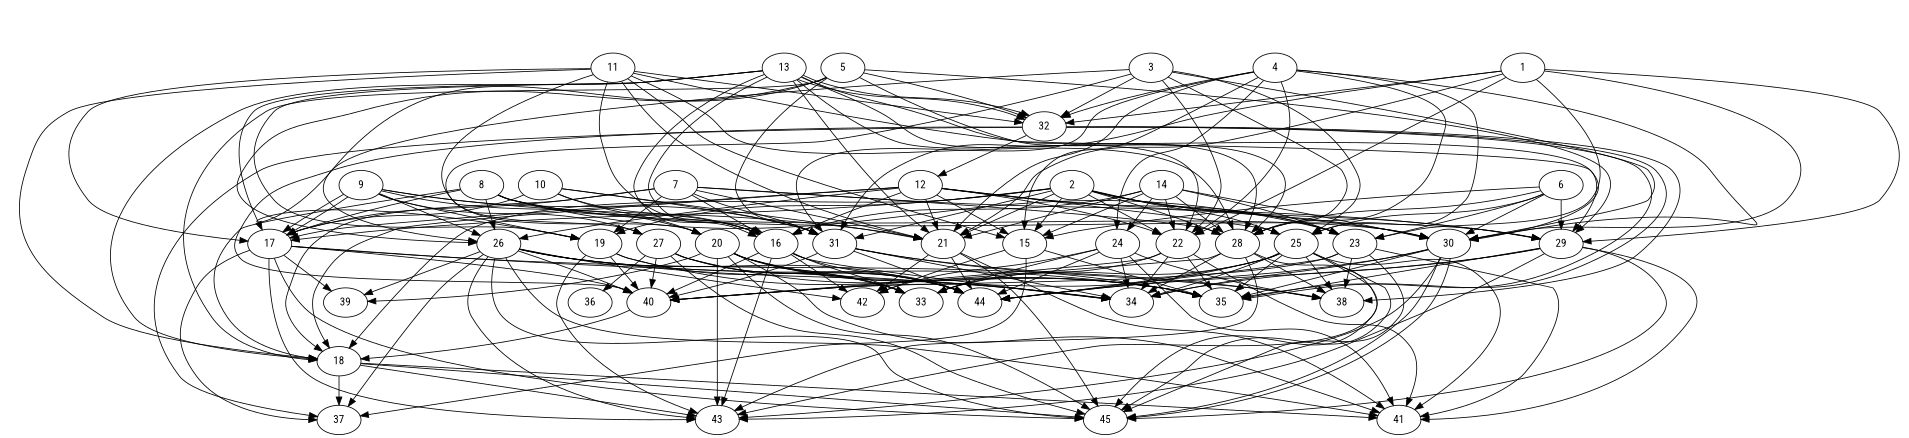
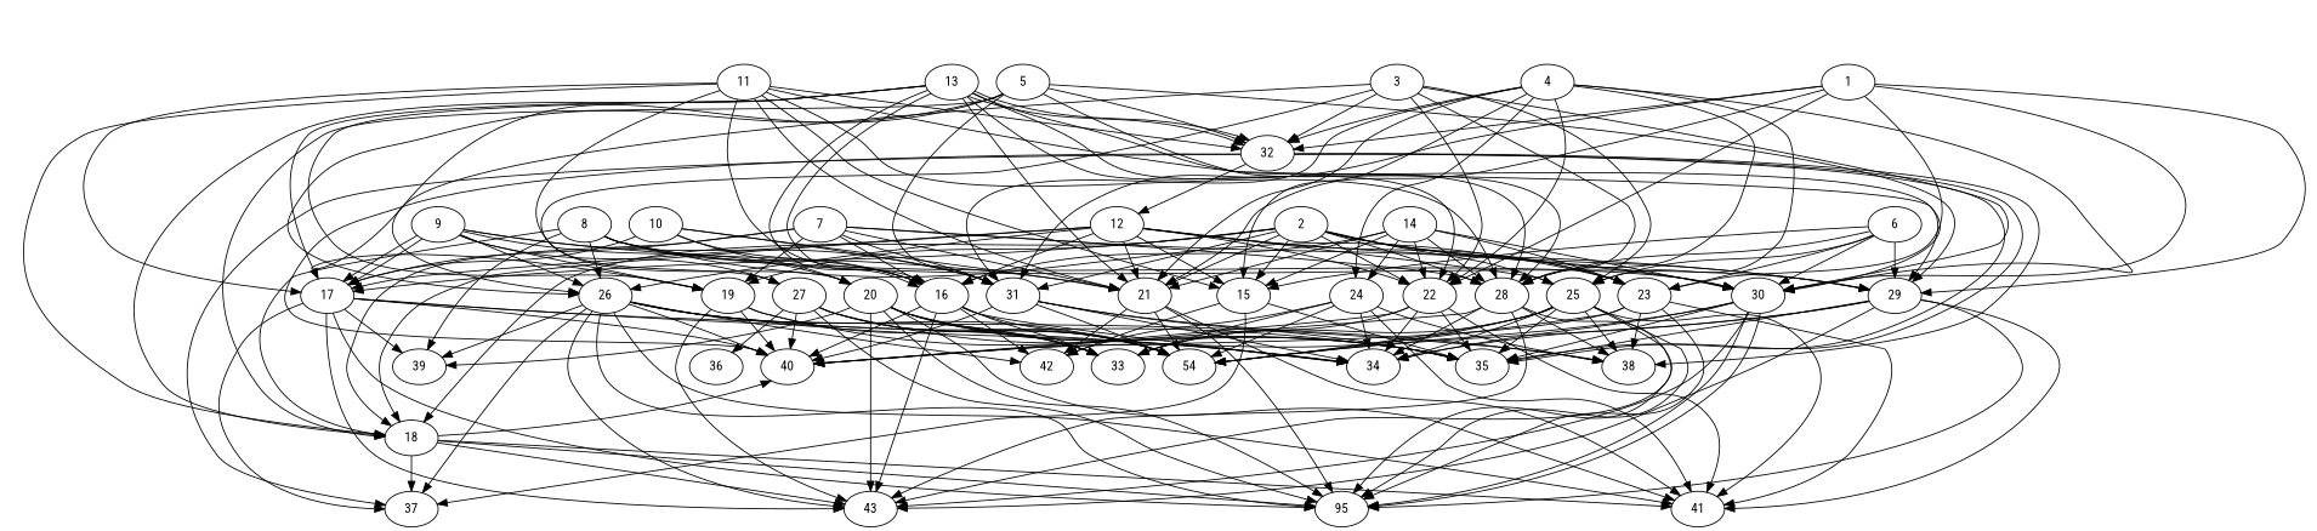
  digraph {
    fontname="Roboto Condensed"
    node [alpha=0.06 fontname="Roboto Condensed"]
    edge [fontname="Roboto Condensed"]
    1 [alpha=0.00 expect_size=10605568]
    21 [alpha=0.16 expect_size=10360832]
    22 [expect_size=30446592]
    23 [alpha=0.15 expect_size=19113984]
    29 [alpha=0.08 expect_size=45488128]
    30 [alpha=0.17 expect_size=7022592]
    31 [expect_size=28008448]
    32 [alpha=0.16 expect_size=19435520]
    42 [alpha=0.17 expect_size=34469888]
-   44 [alpha=0.04 expect_size=37440512]
-   45 [alpha=0.10 expect_size=24233984]
+   44 [alpha=0.04 expect_size=37440512 label=54]
+   45 [alpha=0.10 expect_size=24233984 label=95]
    41 [expect_size=19144704]
    35 [alpha=0.19 expect_size=51823616]
    33 [expect_size=32633856]
    34 [alpha=0.14 expect_size=20779008]
    40 [expect_size=25763840]
    38 [alpha=0.02 expect_size=43185152]
    43 [alpha=0.13 expect_size=24270848]
    37 [alpha=0.14 expect_size=51079168]
    12 [alpha=0.15 expect_size=52147200]
    2 [alpha=0.01 expect_size=9385984]
    15 [alpha=0.20 expect_size=41795584]
    17 [alpha=0.10 expect_size=7507968]
    18 [alpha=0.09 expect_size=29458432]
    19 [alpha=0.04 expect_size=47447040]
    25 [alpha=0.13 expect_size=40179712]
    28 [alpha=0.05 expect_size=23235584]
    39 [alpha=0.09 expect_size=7635968]
    3 [alpha=0.18 expect_size=5603328]
    26 [alpha=0.07 expect_size=39809024]
    27 [alpha=0.17 expect_size=45879296]
    36 [alpha=0.16 expect_size=35553280]
    4 [alpha=0.17 expect_size=26010624]
    24 [alpha=0.13 expect_size=39056384]
    5 [alpha=0.17 expect_size=9398272]
    6 [alpha=0.08 expect_size=37169152]
    7 [alpha=0.09 expect_size=44395520]
    16 [alpha=0.03 expect_size=35490816]
    8 [alpha=0.08 expect_size=48195584]
    9 [alpha=0.14 expect_size=39388160]
    20 [alpha=0.09 expect_size=32481280]
    10 [alpha=0.11 expect_size=21190656]
    11 [alpha=0.09 expect_size=51932160]
    13 [alpha=0.08 expect_size=6947840]
    14 [alpha=0.00 expect_size=49871872]
    1 -> 21
    1 -> 22
    1 -> 23
    1 -> 29
    1 -> 30
    1 -> 31
    1 -> 32
    21 -> 42
    21 -> 44
    21 -> 45
    21 -> 41
    22 -> 41
    22 -> 35
    22 -> 33
    22 -> 34
    22 -> 40
    23 -> 44
    23 -> 45
    23 -> 41
    23 -> 40
    23 -> 38
    29 -> 44
    29 -> 45
    29 -> 41
    29 -> 35
    29 -> 34
    29 -> 43
    30 -> 44
    30 -> 45
    30 -> 45
    30 -> 35
    30 -> 34
    30 -> 43
    31 -> 44
    31 -> 35
    31 -> 34
    31 -> 40
    31 -> 38
    32 -> 35
    32 -> 35
    32 -> 40
    32 -> 38
    32 -> 37
    32 -> 12
    12 -> 21
    12 -> 22
    12 -> 23
    12 -> 29
    12 -> 15
    12 -> 17
    12 -> 18
    12 -> 25
    12 -> 26
    12 -> 16
    2 -> 21
    2 -> 22
    2 -> 23
    2 -> 29
    2 -> 30
    2 -> 31
    2 -> 15
    2 -> 17
    2 -> 18
    2 -> 19
    2 -> 25
    2 -> 28
    15 -> 42
    15 -> 35
    15 -> 37
    17 -> 45
    17 -> 34
    17 -> 40
    17 -> 38
    17 -> 43
    17 -> 37
    17 -> 39
    18 -> 45
    18 -> 41
-   40 -> 18
+   18 -> 40
    18 -> 43
    18 -> 37
    19 -> 44
    19 -> 35
    19 -> 40
    19 -> 43
    25 -> 44
    25 -> 45
    25 -> 41
    25 -> 35
    25 -> 33
    25 -> 34
    25 -> 40
    25 -> 38
    25 -> 43
    28 -> 45
    28 -> 34
    28 -> 40
    28 -> 38
    28 -> 43
    3 -> 22
    3 -> 30
    3 -> 32
    3 -> 25
    3 -> 28
    3 -> 26
    3 -> 27
    26 -> 42
    26 -> 44
    26 -> 45
    26 -> 41
    26 -> 35
    26 -> 33
    26 -> 34
    26 -> 40
    26 -> 43
    26 -> 37
    26 -> 39
    27 -> 44
    27 -> 45
    27 -> 35
    27 -> 33
    27 -> 40
    27 -> 36
    4 -> 21
    4 -> 22
    4 -> 30
    4 -> 31
    4 -> 32
    4 -> 15
    4 -> 25
    4 -> 28
    4 -> 24
    24 -> 42
    24 -> 44
    24 -> 41
    24 -> 33
    24 -> 34
    24 -> 38
    5 -> 29
    5 -> 31
    5 -> 32
    5 -> 18
    5 -> 19
    5 -> 28
    5 -> 26
    6 -> 23
    6 -> 29
    6 -> 30
    6 -> 15
    6 -> 25
    6 -> 28
    7 -> 21
    7 -> 30
    7 -> 31
    7 -> 17
    7 -> 18
    7 -> 19
    7 -> 28
    7 -> 16
    16 -> 42
    16 -> 44
    16 -> 33
    16 -> 34
    16 -> 40
    16 -> 43
    8 -> 23
    8 -> 29
    8 -> 30
-   8 -> 17
+   8 -> 39
    8 -> 18
    8 -> 26
    8 -> 16
    9 -> 21
    9 -> 31
    9 -> 17
    9 -> 17
    9 -> 19
    9 -> 26
    9 -> 27
    9 -> 20
    20 -> 44
    20 -> 45
    20 -> 41
    20 -> 35
    20 -> 33
    20 -> 34
    20 -> 43
    20 -> 39
    10 -> 21
    10 -> 31
    10 -> 17
    10 -> 16
    10 -> 20
    11 -> 21
    11 -> 29
    11 -> 32
    11 -> 15
    11 -> 17
    11 -> 18
    11 -> 28
    11 -> 16
    11 -> 20
    13 -> 21
    13 -> 22
    13 -> 30
    13 -> 32
    13 -> 32
    13 -> 17
    13 -> 18
    13 -> 19
    13 -> 28
    13 -> 16
    13 -> 16
    14 -> 21
    14 -> 22
    14 -> 23
    14 -> 30
    14 -> 15
    14 -> 28
    14 -> 24
    14 -> 16
  }
